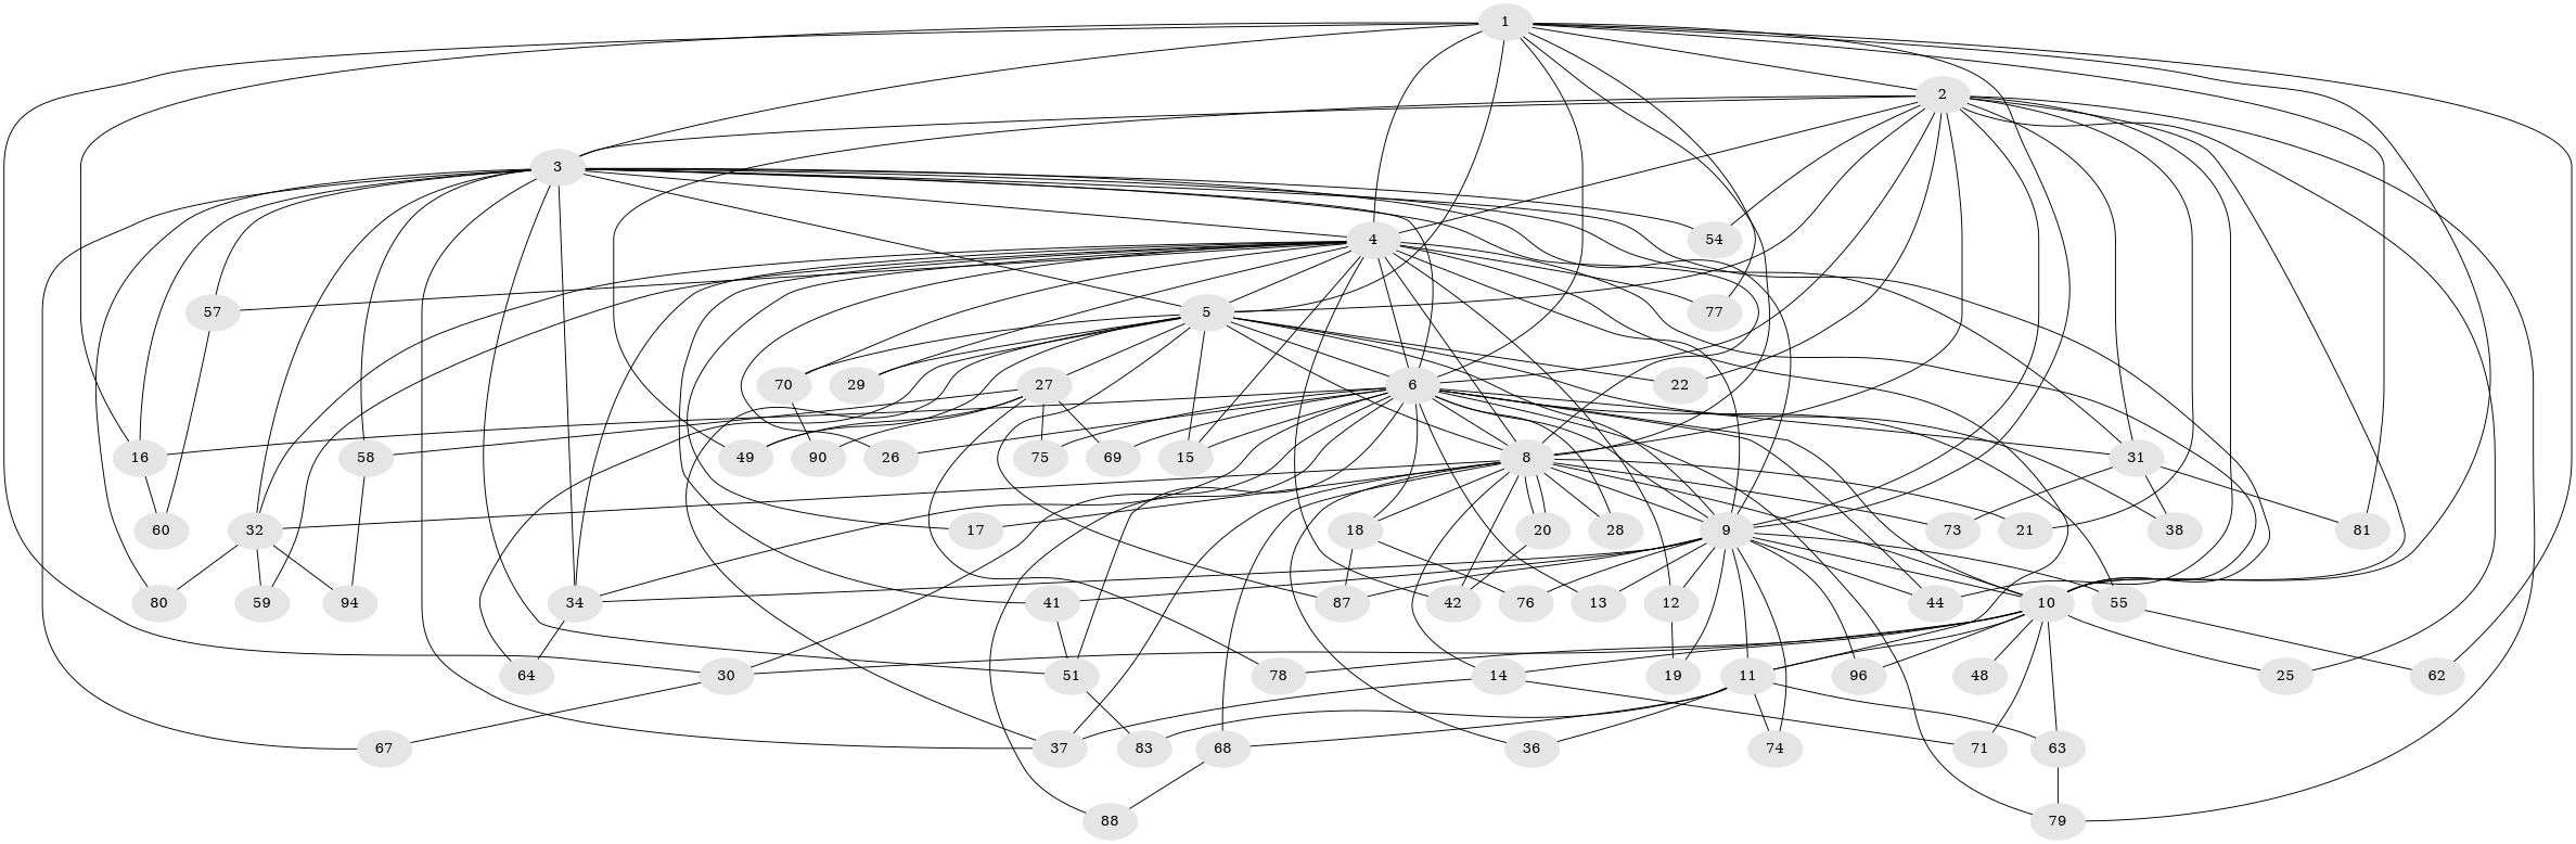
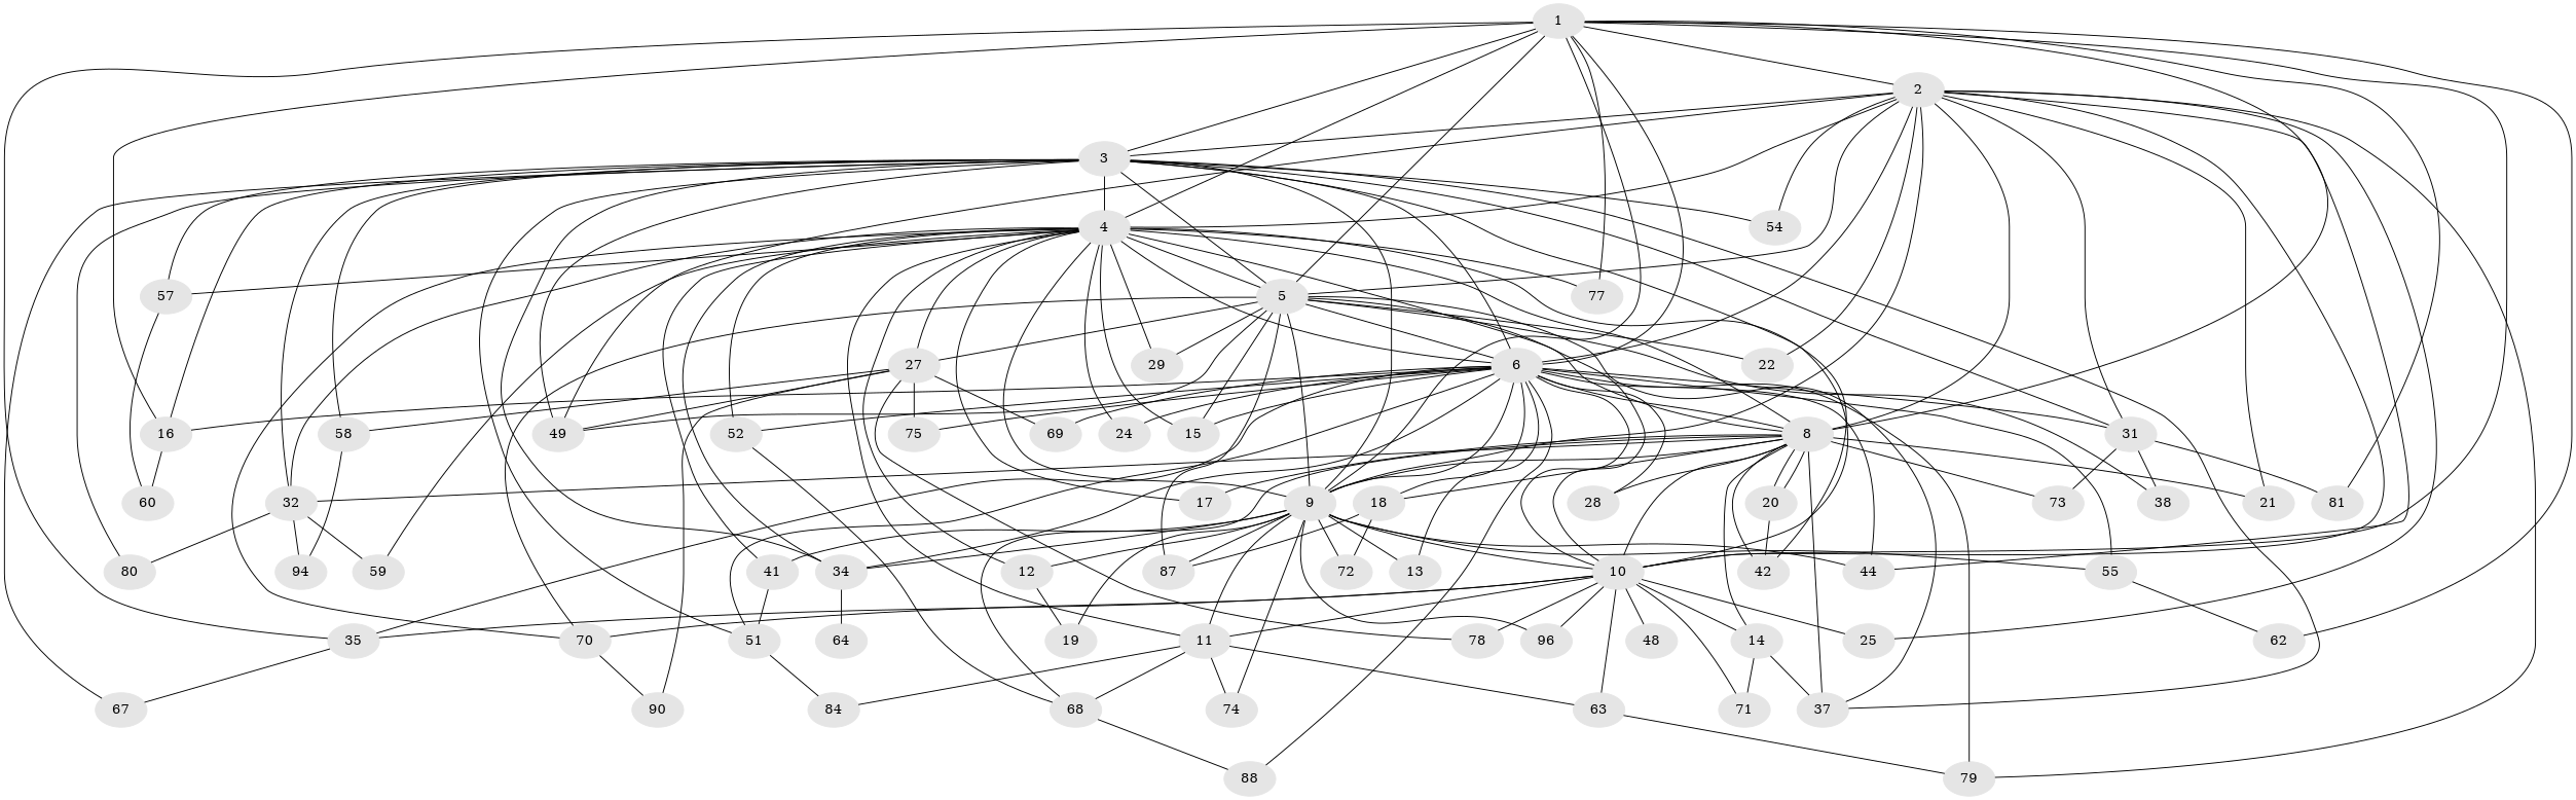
  graph {
    node [color=gray90 style=filled]
    1 [super="+45"]
    2 [super="+72"]
    3 [super="+47"]
    4 [super="+7"]
    5 [super="+83"]
    6 [super="+99"]
    8 [super="+24"]
    9 [super="+40"]
    10 [super="+39"]
    16 [super="+50"]
-   30 [super="+43"]
+   30 [super="+43" label=35]
    62
    77
    81
    21
    22
    25
    31 [super="+33"]
    44 [super="+53"]
    49 [super="+97"]
    54
    79 [super="+93"]
    32 [super="+35"]
    34 [super="+56"]
    37 [super="+89"]
    51 [super="+82"]
    57 [super="+95"]
    58
    67
    80
    11 [super="+98"]
    12
    15 [super="+23"]
    17
-   26
+   26 [label=24]
    27 [super="+61"]
    29
    41
    42 [super="+65"]
+   52 [super="+92"]
    59
    70
    38
    64
    87 [super="+94"]
    13
    18
    28
    55
    69
    75
    88
    14 [super="+66"]
    20
-   36
    68 [super="+86"]
    73
    19
    74
-   76
+   76 [label=72]
    96
    48
    63 [super="+85"]
    71
    78
    60
    n67 [label=94]
-   84 [label=83]
+   84
    90
    1 -- 2
    1 -- 3 [weight=2]
    1 -- 4 [weight=3]
    1 -- 5
    1 -- 6
    1 -- 8
    1 -- 9
    1 -- 10
    1 -- 16
    1 -- 30
    1 -- 62
    1 -- 77
    1 -- 81
    2 -- 3
    2 -- 4 [weight=2]
    2 -- 5
    2 -- 6
    2 -- 8
    2 -- 9 [weight=2]
    2 -- 10
    2 -- 21
    2 -- 22
    2 -- 25
    2 -- 31
    2 -- 44
    2 -- 49
    2 -- 54
    2 -- 79
    3 -- 4 [weight=2]
    3 -- 5
    3 -- 6
-   3 -- 8
+   3 -- 49
    3 -- 9
    3 -- 10
    3 -- 16
    3 -- 31
    3 -- 54
    3 -- 32
    3 -- 34
    3 -- 37
    3 -- 51
    3 -- 57 [weight=2]
    3 -- 58
    3 -- 67
    3 -- 80
    4 -- 5 [weight=2]
    4 -- 6 [weight=2]
    4 -- 8 [weight=2]
    4 -- 9 [weight=2]
    4 -- 10 [weight=2]
    4 -- 77
    4 -- 32
    4 -- 34
    4 -- 57
    4 -- 11
    4 -- 12
    4 -- 15
    4 -- 17
    4 -- 26
+   4 -- 27 [weight=2]
    4 -- 29
    4 -- 41
    4 -- 42
+   4 -- 52 [weight=2]
    4 -- 59
    4 -- 70
    5 -- 6
    5 -- 8
    5 -- 9
    5 -- 22
    5 -- 49
    5 -- 37
    5 -- 15
    5 -- 27
    5 -- 29
    5 -- 70
    5 -- 38
-   5 -- 64
    5 -- 87
    6 -- 8 [weight=2]
    6 -- 9 [weight=2]
    6 -- 10
    6 -- 16
    6 -- 30
    6 -- 31
    6 -- 44
    6 -- 79
    6 -- 34
    6 -- 51
    6 -- 15
    6 -- 26
+   6 -- 52
    6 -- 13
    6 -- 18
    6 -- 28
    6 -- 55
    6 -- 69
    6 -- 75
    6 -- 88
    8 -- 9
    8 -- 10 [weight=2]
    8 -- 21
    8 -- 32
    8 -- 37
    8 -- 17
    8 -- 42
    8 -- 18
    8 -- 28
    8 -- 14
    8 -- 20
    8 -- 20
-   8 -- 36
    8 -- 68
    8 -- 73
    9 -- 10
    9 -- 44
    9 -- 34
    9 -- 11
    9 -- 12
    9 -- 41
    9 -- 87
    9 -- 13
    9 -- 55
    9 -- 19
    9 -- 74
    9 -- 76
    9 -- 96
    10 -- 30
    10 -- 25
    10 -- 11
+   10 -- 70
    10 -- 14
    10 -- 96
    10 -- 48 [weight=2]
    10 -- 63
    10 -- 71
    10 -- 78
    16 -- 60
    30 -- 67
    31 -- 81
    31 -- 38
    31 -- 73
    32 -- 80
    32 -- 59
    32 -- n67
    34 -- 64
    51 -- 84
    57 -- 60
    58 -- n67
-   11 -- 36
    11 -- 68
    11 -- 74
    11 -- 63
    11 -- 84
    12 -- 19
    27 -- 49
    27 -- 58
    27 -- 69
    27 -- 75
    27 -- 78
    27 -- 90
    41 -- 51
+   52 -- 68
    70 -- 90
    18 -- 87
    18 -- 76
    55 -- 62
    14 -- 37
    14 -- 71
    20 -- 42
    68 -- 88
    63 -- 79
  }
